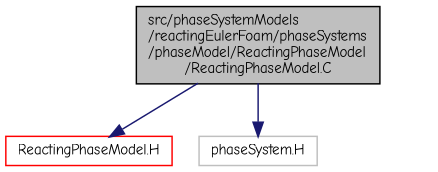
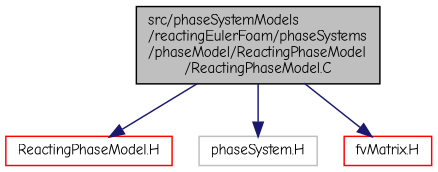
  digraph {
    fontname="Comic Neue"
    node [color=red fontname="Comic Neue" fontsize=10 shape=record]
    edge [color=midnightblue fontname="Comic Neue" fontsize=10 labelfontname=Helvetica labelfontsize=10 style=solid]
    n1 [color=black fillcolor=grey75 fontcolor=black height=0.2 label="src/phaseSystemModels\l/reactingEulerFoam/phaseSystems\l/phaseModel/ReactingPhaseModel\l/ReactingPhaseModel.C" style=filled width=0.4]
    n2 [height=0.2 label="ReactingPhaseModel.H" width=0.4]
    n3 [color=grey75 height=0.2 label="phaseSystem.H" width=0.4]
+   n4 [height=0.2 label="fvMatrix.H" width=0.4]
    n1 -> n2
    n1 -> n3
+   n1 -> n4
  }
